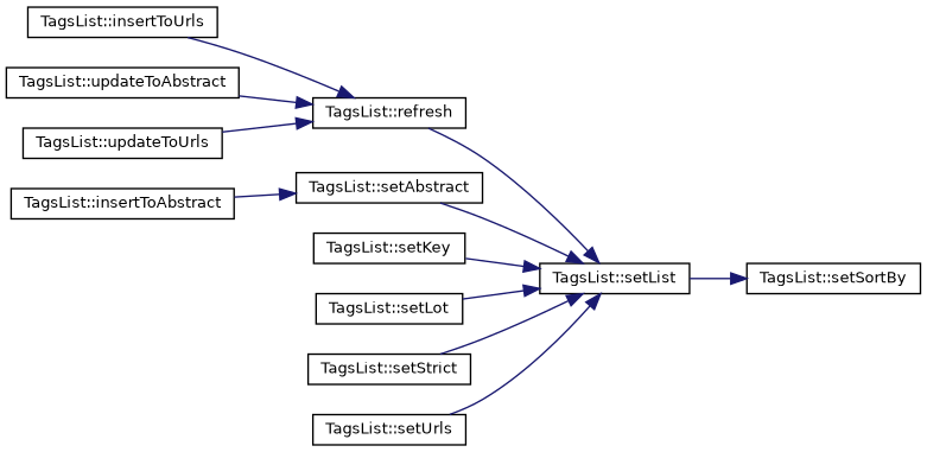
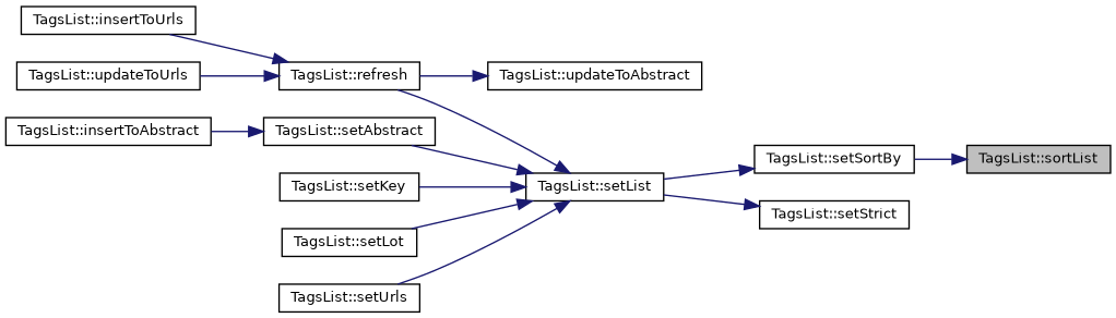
  digraph {
    rankdir=RL
    node [color=black fillcolor=white fontname=Helvetica fontsize=10 shape=record style=filled]
    edge [color=midnightblue dir=back fontname=Helvetica fontsize=10 labelfontname=Helvetica labelfontsize=10 style=solid]
+   n1 [fillcolor=grey75 fontcolor=black height=0.2 label="TagsList::sortList" width=0.4]
    n2 [height=0.2 label="TagsList::setSortBy" width=0.4]
    n3 [height=0.2 label="TagsList::setList" width=0.4]
    n4 [height=0.2 label="TagsList::refresh" width=0.4]
    n5 [height=0.2 label="TagsList::setAbstract" width=0.4]
    n6 [height=0.2 label="TagsList::setKey" width=0.4]
    n7 [height=0.2 label="TagsList::setLot" width=0.4]
    n8 [height=0.2 label="TagsList::setStrict" width=0.4]
    n9 [height=0.2 label="TagsList::setUrls" width=0.4]
    n10 [height=0.2 label="TagsList::insertToUrls" width=0.4]
    n11 [height=0.2 label="TagsList::updateToAbstract" width=0.4]
    n12 [height=0.2 label="TagsList::updateToUrls" width=0.4]
    n13 [height=0.2 label="TagsList::insertToAbstract" width=0.4]
+   n1 -> n2
    n2 -> n3
    n3 -> n4
    n3 -> n5
    n3 -> n6
    n3 -> n7
-   n3 -> n8
+   n8 -> n3
    n3 -> n9
    n4 -> n10
-   n4 -> n11
+   n11 -> n4
    n4 -> n12
    n5 -> n13
  }
